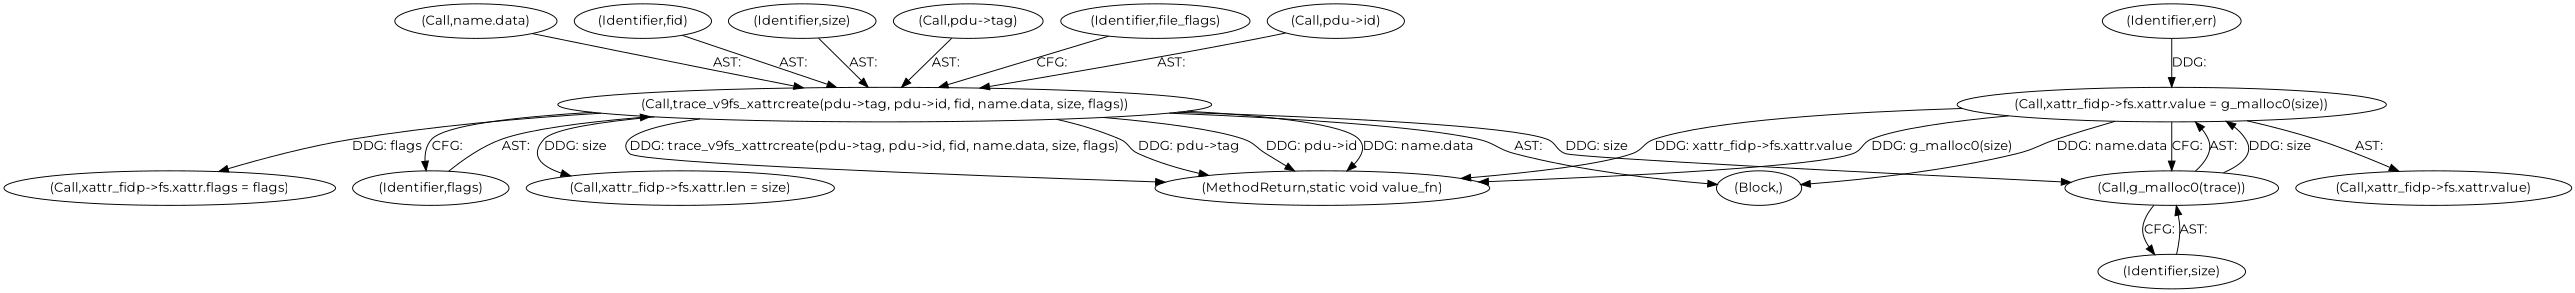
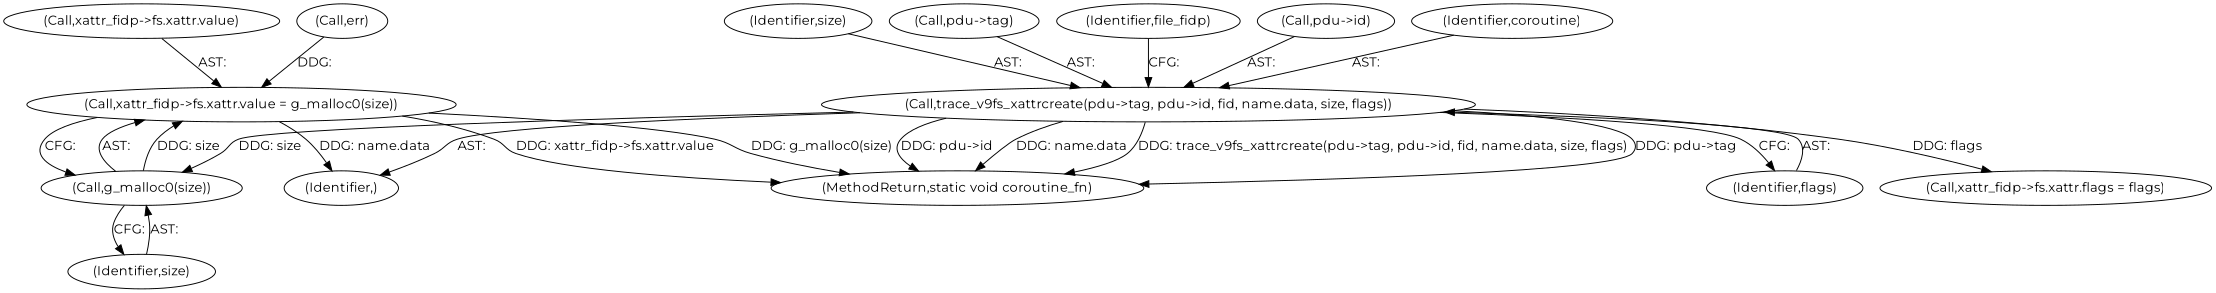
  digraph {
    fontname=Montserrat
    node [fontname=Montserrat]
    edge [fontname=Montserrat]
    n1 [label="(Call,xattr_fidp->fs.xattr.value = g_malloc0(size))"]
-   n2 [label="(Call,g_malloc0(trace))"]
-   n3 [label="(Block,)"]
-   n4 [label="(MethodReturn,static void value_fn)"]
+   n2 [label="(Call,g_malloc0(size))"]
+   n3 [label="(Identifier,)"]
+   n4 [label="(MethodReturn,static void coroutine_fn)"]
    n5 [label="(Identifier,size)"]
    n6 [label="(Call,trace_v9fs_xattrcreate(pdu->tag, pdu->id, fid, name.data, size, flags))"]
    n7 [label="(Identifier,flags)"]
    n8 [label="(Call,xattr_fidp->fs.xattr.flags = flags)"]
-   n9 [label="(Call,xattr_fidp->fs.xattr.len = size)"]
    n10 [label="(Call,xattr_fidp->fs.xattr.value)"]
    n11 [label="(Identifier,size)"]
    n12 [label="(Call,pdu->tag)"]
-   n13 [label="(Identifier,file_flags)"]
+   n13 [label="(Identifier,file_fidp)"]
    n14 [label="(Call,pdu->id)"]
-   n15 [label="(Call,name.data)"]
-   n16 [label="(Identifier,fid)"]
-   n17 [label="(Identifier,err)"]
+   n16 [label="(Identifier,coroutine)"]
+   n17 [label="(Call,err)"]
    n1 -> n2 [label="CFG: "]
    n1 -> n3 [label="DDG: name.data"]
    n1 -> n4 [label="DDG: xattr_fidp->fs.xattr.value"]
    n1 -> n4 [label="DDG: g_malloc0(size)"]
    n2 -> n1 [label="AST: "]
    n2 -> n1 [label="DDG: size"]
    n2 -> n5 [label="CFG: "]
    n5 -> n2 [label="AST: "]
    n6 -> n2 [label="DDG: size"]
    n6 -> n3 [label="AST: "]
    n6 -> n4 [label="DDG: pdu->id"]
    n6 -> n4 [label="DDG: name.data"]
    n6 -> n4 [label="DDG: trace_v9fs_xattrcreate(pdu->tag, pdu->id, fid, name.data, size, flags)"]
    n6 -> n4 [label="DDG: pdu->tag"]
    n6 -> n7 [label="CFG: "]
    n6 -> n8 [label="DDG: flags"]
-   n6 -> n9 [label="DDG: size"]
    n7 -> n6 [label="AST: "]
-   n1 -> n10 [label="AST: "]
+   n10 -> n1 [label="AST: "]
    n11 -> n6 [label="AST: "]
    n12 -> n6 [label="AST: "]
    n13 -> n6 [label="CFG: "]
    n14 -> n6 [label="AST: "]
-   n15 -> n6 [label="AST: "]
    n16 -> n6 [label="AST: "]
    n17 -> n1 [label="DDG: "]
  }
